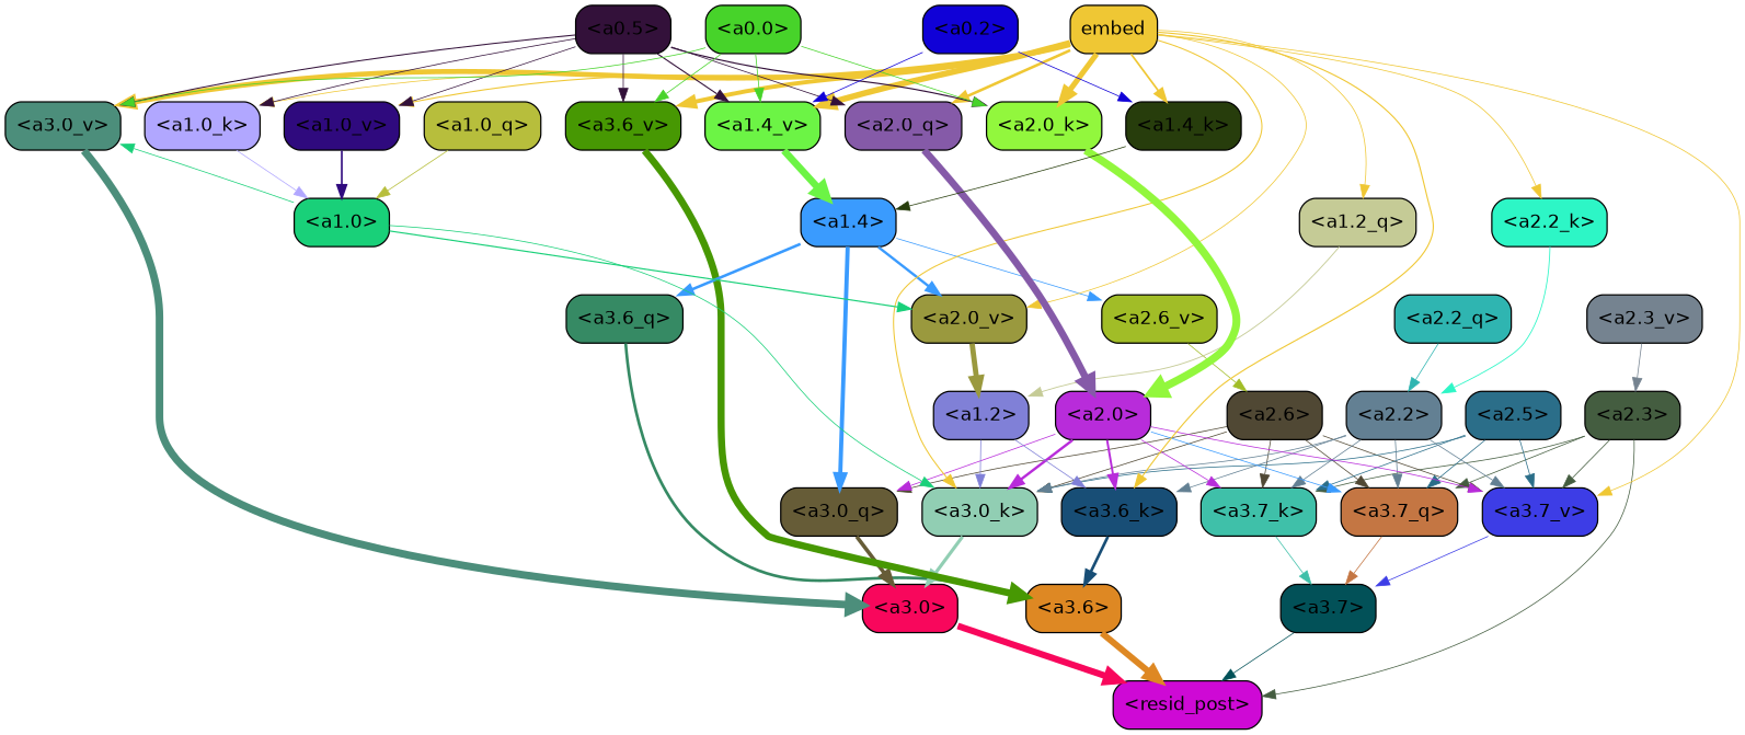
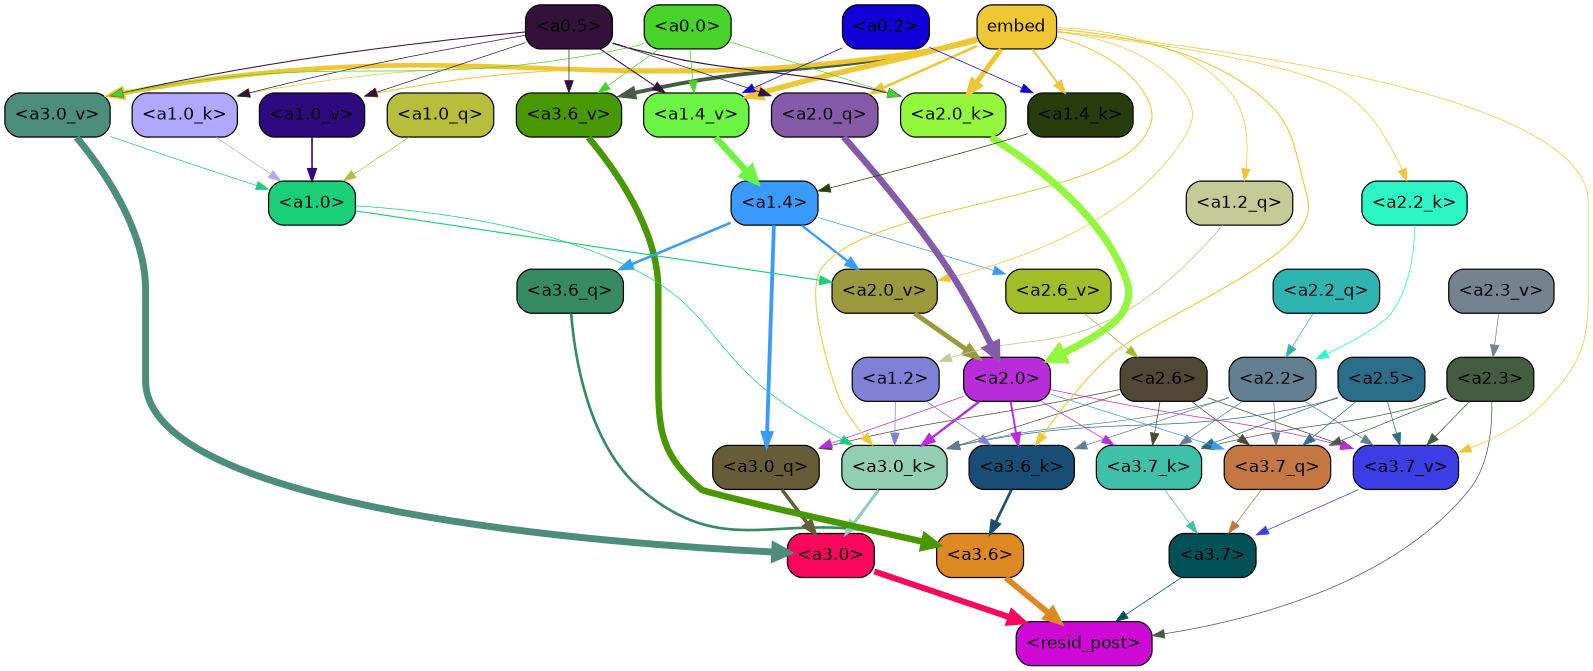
  strict digraph {
    splines=true
    node [color=black fontname=Helvetica shape=box style="filled, rounded"]
    edge [color="#efc734" penwidth=0.6]
    "<a3.7>" [fillcolor="#025158"]
    "<resid_post>" [fillcolor="#ce09d5"]
    "<a3.6>" [fillcolor="#de8823"]
    "<a3.0>" [fillcolor="#f8075c"]
    "<a2.3>" [fillcolor="#445d40"]
    "<a3.7_q>" [fillcolor="#c47643"]
    "<a3.7_k>" [fillcolor="#3fc0a9"]
    "<a3.7_v>" [fillcolor="#3d3de6"]
    "<a3.6_q>" [fillcolor="#368a64"]
    "<a3.0_q>" [fillcolor="#665c37"]
    "<a3.6_k>" [fillcolor="#184e76"]
    "<a3.0_k>" [fillcolor="#91ceb3"]
    "<a3.6_v>" [fillcolor="#479803"]
    "<a3.0_v>" [fillcolor="#4c8e7b"]
    "<a2.6>" [fillcolor="#504834"]
    "<a2.5>" [fillcolor="#2b6e89"]
    "<a2.2>" [fillcolor="#638093"]
    "<a2.0>" [fillcolor="#b82cda"]
    "<a1.4>" [fillcolor="#3a9bfe"]
    "<a2.6_v>" [fillcolor="#a1bd27"]
    "<a2.0_v>" [fillcolor="#9a993e"]
    "<a1.2>" [fillcolor="#8080d7"]
    "<a1.2_q>" [fillcolor="#c5cb96"]
    "<a1.4_v>" [fillcolor="#6cf445"]
    embed [fillcolor="#efc734"]
    "<a2.0_q>" [fillcolor="#855aa8"]
    "<a2.2_k>" [fillcolor="#2df6c6"]
    "<a2.0_k>" [fillcolor="#92f73d"]
    "<a1.4_k>" [fillcolor="#273d0c"]
    "<a1.0_k>" [fillcolor="#b1a7ff"]
    "<a1.0_v>" [fillcolor="#2f0a7e"]
    "<a1.0>" [fillcolor="#19d079"]
    "<a0.5>" [fillcolor="#33113a"]
    "<a0.0>" [fillcolor="#47d32a"]
    "<a2.2_q>" [fillcolor="#2fb5b1"]
    "<a2.3_v>" [fillcolor="#758390"]
    "<a1.0_q>" [fillcolor="#b7be3c"]
    "<a0.2>" [fillcolor="#1001d7"]
    "<a3.7>" -> "<resid_post>" [color="#025158"]
    "<a3.6>" -> "<resid_post>" [color="#de8823" penwidth=4.751592040061951]
    "<a3.0>" -> "<resid_post>" [color="#f8075c" penwidth=4.904066681861877]
    "<a2.3>" -> "<resid_post>" [color="#445d40"]
    "<a2.3>" -> "<a3.7_q>" [color="#445d40"]
    "<a2.3>" -> "<a3.7_k>" [color="#445d40" penwidth=0.6069068089127541]
    "<a2.3>" -> "<a3.7_v>" [color="#445d40"]
    "<a3.7_q>" -> "<a3.7>" [color="#c47643"]
    "<a3.7_k>" -> "<a3.7>" [color="#3fc0a9"]
    "<a3.7_v>" -> "<a3.7>" [color="#3d3de6"]
    "<a3.6_q>" -> "<a3.6>" [color="#368a64" penwidth=2.160832464694977]
    "<a3.0_q>" -> "<a3.0>" [color="#665c37" penwidth=2.870753765106201]
    "<a3.6_k>" -> "<a3.6>" [color="#184e76" penwidth=2.13908451795578]
    "<a3.0_k>" -> "<a3.0>" [color="#91ceb3" penwidth=2.520303964614868]
    "<a3.6_v>" -> "<a3.6>" [color="#479803" penwidth=5.297133803367615]
    "<a3.0_v>" -> "<a3.0>" [color="#4c8e7b" penwidth=5.680712580680847]
    "<a2.6>" -> "<a3.7_q>" [color="#504834"]
    "<a2.6>" -> "<a3.7_k>" [color="#504834"]
    "<a2.6>" -> "<a3.7_v>" [color="#504834"]
    "<a2.6>" -> "<a3.0_q>" [color="#504834"]
    "<a2.6>" -> "<a3.0_k>" [color="#504834"]
    "<a2.5>" -> "<a3.7_q>" [color="#2b6e89"]
    "<a2.5>" -> "<a3.7_k>" [color="#2b6e89"]
    "<a2.5>" -> "<a3.7_v>" [color="#2b6e89"]
    "<a2.5>" -> "<a3.0_k>" [color="#2b6e89"]
    "<a2.2>" -> "<a3.7_q>" [color="#638093"]
    "<a2.2>" -> "<a3.7_k>" [color="#638093"]
    "<a2.2>" -> "<a3.7_v>" [color="#638093"]
    "<a2.2>" -> "<a3.6_k>" [color="#638093"]
    "<a2.2>" -> "<a3.0_k>" [color="#638093"]
    "<a2.0>" -> "<a3.7_q>" [color="#3a9bfe"]
    "<a2.0>" -> "<a3.7_k>" [color="#b82cda"]
    "<a2.0>" -> "<a3.7_v>" [color="#b82cda"]
    "<a2.0>" -> "<a3.0_q>" [color="#b82cda"]
    "<a2.0>" -> "<a3.6_k>" [color="#b82cda" penwidth=1.564806342124939]
    "<a2.0>" -> "<a3.0_k>" [color="#b82cda" penwidth=1.9353990852832794]
    "<a1.4>" -> "<a3.6_q>" [color="#3a9bfe" penwidth=2.0727532356977463]
    "<a1.4>" -> "<a3.0_q>" [color="#3a9bfe" penwidth=3.1279823780059814]
    "<a1.4>" -> "<a2.6_v>" [color="#3a9bfe"]
    "<a1.4>" -> "<a2.0_v>" [color="#3a9bfe" penwidth=1.9170897603034973]
    "<a2.6_v>" -> "<a2.6>" [color="#a1bd27"]
-   "<a2.0_v>" -> "<a1.2>" [color="#9a993e" penwidth=3.9621697664260864]
+   "<a2.0_v>" -> "<a2.0>" [color="#9a993e" penwidth=3.9621697664260864]
    "<a1.2>" -> "<a3.6_k>" [color="#8080d7"]
    "<a1.2>" -> "<a3.0_k>" [color="#8080d7"]
    "<a1.2_q>" -> "<a1.2>" [color="#c5cb96" penwidth=0.7185482024215162]
    "<a1.4_v>" -> "<a1.4>" [color="#6cf445" penwidth=5.280138969421387]
    embed -> "<a3.7_v>"
    embed -> "<a3.6_k>" [penwidth=0.8915999233722687]
    embed -> "<a3.0_k>" [penwidth=0.832088902592659]
-   embed -> "<a3.6_v>" [penwidth=3.1840110421180725]
+   embed -> "<a3.6_v>" [color="#445d40" penwidth=3.1840110421180725]
    embed -> "<a3.0_v>" [penwidth=3.8132747188210487]
    embed -> "<a2.0_v>"
    embed -> "<a1.2_q>"
    embed -> "<a1.4_v>" [penwidth=4.4888065457344055]
    embed -> "<a2.0_q>" [penwidth=2.084651827812195]
    embed -> "<a2.2_k>"
    embed -> "<a2.0_k>" [penwidth=4.084526404738426]
    embed -> "<a1.4_k>" [penwidth=1.3912410736083984]
    embed -> "<a1.0_k>"
    embed -> "<a1.0_v>" [penwidth=0.8796700537204742]
    "<a2.0_q>" -> "<a2.0>" [color="#855aa8" penwidth=5.29856276512146]
    "<a2.2_k>" -> "<a2.2>" [color="#2df6c6" penwidth=0.6722683310508728]
    "<a2.0_k>" -> "<a2.0>" [color="#92f73d" penwidth=5.859246134757996]
    "<a1.4_k>" -> "<a1.4>" [color="#273d0c"]
    "<a1.0_k>" -> "<a1.0>" [color="#b1a7ff"]
    "<a1.0_v>" -> "<a1.0>" [color="#2f0a7e" penwidth=1.318962275981903]
    "<a1.0>" -> "<a3.0_k>" [color="#19d079"]
-   "<a1.0>" -> "<a3.0_v>" [color="#19d079"]
+   "<a3.0_v>" -> "<a1.0>" [color="#19d079"]
    "<a1.0>" -> "<a2.0_v>" [color="#19d079" penwidth=0.9450988052412868]
    "<a0.5>" -> "<a3.6_v>" [color="#33113a"]
    "<a0.5>" -> "<a3.0_v>" [color="#33113a" penwidth=0.8331108838319778]
    "<a0.5>" -> "<a1.4_v>" [color="#33113a" penwidth=0.8757842034101486]
    "<a0.5>" -> "<a2.0_q>" [color="#33113a"]
    "<a0.5>" -> "<a2.0_k>" [color="#33113a" penwidth=0.9412797391414642]
    "<a0.5>" -> "<a1.0_k>" [color="#33113a"]
    "<a0.5>" -> "<a1.0_v>" [color="#33113a"]
    "<a0.0>" -> "<a3.6_v>" [color="#47d32a"]
    "<a0.0>" -> "<a3.0_v>" [color="#47d32a"]
    "<a0.0>" -> "<a1.4_v>" [color="#47d32a"]
    "<a0.0>" -> "<a2.0_k>" [color="#47d32a"]
    "<a2.2_q>" -> "<a2.2>" [color="#2fb5b1"]
    "<a2.3_v>" -> "<a2.3>" [color="#758390"]
    "<a1.0_q>" -> "<a1.0>" [color="#b7be3c"]
    "<a0.2>" -> "<a1.4_v>" [color="#1001d7"]
    "<a0.2>" -> "<a1.4_k>" [color="#1001d7"]
  }
